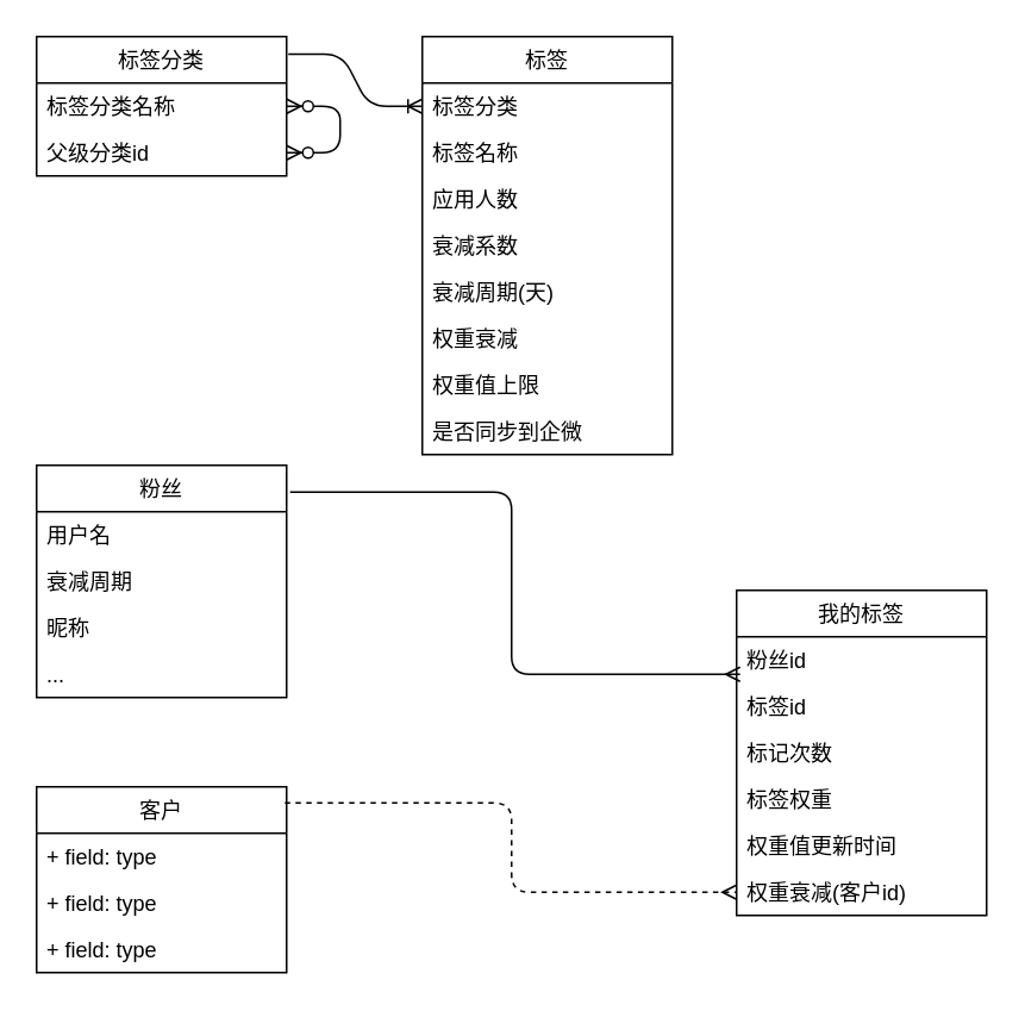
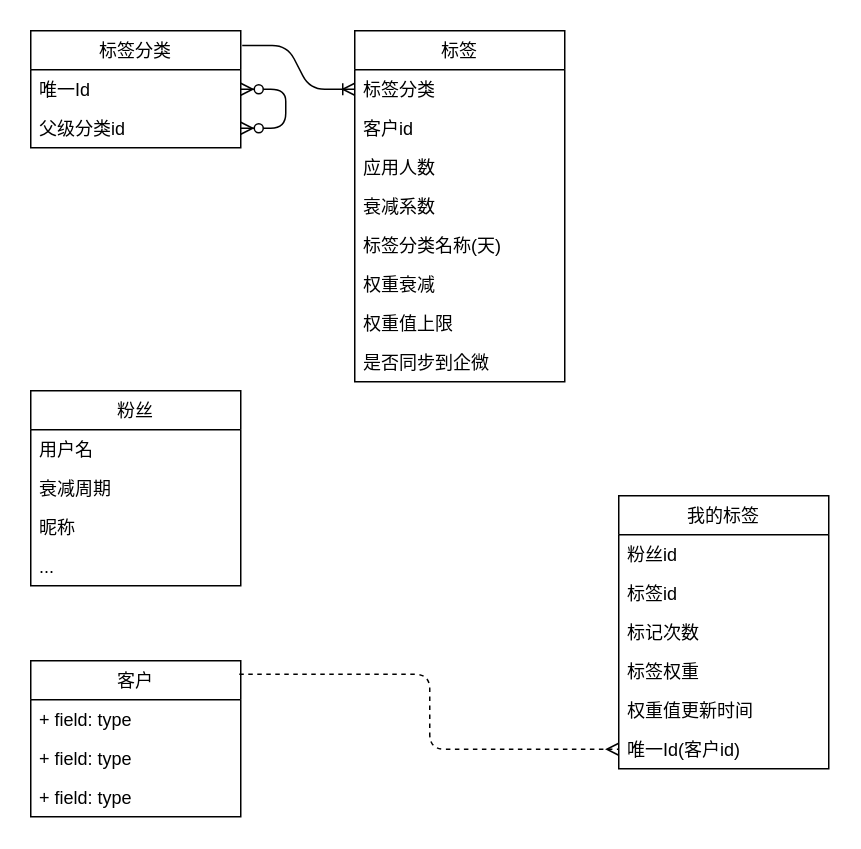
  <mxCell id="0" />
  <mxCell id="1" parent="0" />
  <mxCell id="2" value="标签分类" style="swimlane;fontStyle=0;childLayout=stackLayout;horizontal=1;startSize=26;fillColor=none;horizontalStack=0;resizeParent=1;resizeParentMax=0;resizeLast=0;collapsible=1;marginBottom=0;" vertex="1" parent="1"><mxGeometry width="140" height="78" as="geometry" x="20" y="20" /></mxCell>
- <mxCell id="3" value="标签分类名称" style="text;strokeColor=none;fillColor=none;align=left;verticalAlign=top;spacingLeft=4;spacingRight=4;overflow=hidden;rotatable=0;points=[[0,0.5],[1,0.5]];portConstraint=eastwest;" vertex="1" parent="2"><mxGeometry y="26" width="140" height="26" as="geometry" /></mxCell>
+ <mxCell id="3" value="唯一Id" style="text;strokeColor=none;fillColor=none;align=left;verticalAlign=top;spacingLeft=4;spacingRight=4;overflow=hidden;rotatable=0;points=[[0,0.5],[1,0.5]];portConstraint=eastwest;" vertex="1" parent="2"><mxGeometry y="26" width="140" height="26" as="geometry" /></mxCell>
  <mxCell id="4" value="父级分类id" style="text;strokeColor=none;fillColor=none;align=left;verticalAlign=top;spacingLeft=4;spacingRight=4;overflow=hidden;rotatable=0;points=[[0,0.5],[1,0.5]];portConstraint=eastwest;" vertex="1" parent="2"><mxGeometry y="52" width="140" height="26" as="geometry" /></mxCell>
  <mxCell id="5" value="" style="edgeStyle=entityRelationEdgeStyle;fontSize=12;html=1;endArrow=ERzeroToMany;endFill=1;startArrow=ERzeroToMany;" edge="1" parent="2" source="4" target="2"><mxGeometry width="100" height="100" relative="1" as="geometry"><mxPoint x="-140" y="110" as="sourcePoint" /><mxPoint x="150" y="21" as="targetPoint" /></mxGeometry></mxCell>
  <mxCell id="6" value="标签" style="swimlane;fontStyle=0;childLayout=stackLayout;horizontal=1;startSize=26;fillColor=none;horizontalStack=0;resizeParent=1;resizeParentMax=0;resizeLast=0;collapsible=1;marginBottom=0;" vertex="1" parent="1"><mxGeometry x="236" width="140" height="234" as="geometry" y="20" /></mxCell>
  <mxCell id="7" value="标签分类" style="text;strokeColor=none;fillColor=none;align=left;verticalAlign=top;spacingLeft=4;spacingRight=4;overflow=hidden;rotatable=0;points=[[0,0.5],[1,0.5]];portConstraint=eastwest;" vertex="1" parent="6"><mxGeometry y="26" width="140" height="26" as="geometry" /></mxCell>
- <mxCell id="8" value="标签名称" style="text;strokeColor=none;fillColor=none;align=left;verticalAlign=top;spacingLeft=4;spacingRight=4;overflow=hidden;rotatable=0;points=[[0,0.5],[1,0.5]];portConstraint=eastwest;" vertex="1" parent="6"><mxGeometry y="52" width="140" height="26" as="geometry" /></mxCell>
+ <mxCell id="8" value="客户id" style="text;strokeColor=none;fillColor=none;align=left;verticalAlign=top;spacingLeft=4;spacingRight=4;overflow=hidden;rotatable=0;points=[[0,0.5],[1,0.5]];portConstraint=eastwest;" vertex="1" parent="6"><mxGeometry y="52" width="140" height="26" as="geometry" /></mxCell>
  <mxCell id="9" value="应用人数" style="text;strokeColor=none;fillColor=none;align=left;verticalAlign=top;spacingLeft=4;spacingRight=4;overflow=hidden;rotatable=0;points=[[0,0.5],[1,0.5]];portConstraint=eastwest;" vertex="1" parent="6"><mxGeometry y="78" width="140" height="26" as="geometry" /></mxCell>
  <mxCell id="10" value="衰减系数" style="text;strokeColor=none;fillColor=none;align=left;verticalAlign=top;spacingLeft=4;spacingRight=4;overflow=hidden;rotatable=0;points=[[0,0.5],[1,0.5]];portConstraint=eastwest;" vertex="1" parent="6"><mxGeometry y="104" width="140" height="26" as="geometry" /></mxCell>
- <mxCell id="11" value="衰减周期(天)" style="text;strokeColor=none;fillColor=none;align=left;verticalAlign=top;spacingLeft=4;spacingRight=4;overflow=hidden;rotatable=0;points=[[0,0.5],[1,0.5]];portConstraint=eastwest;" vertex="1" parent="6"><mxGeometry y="130" width="140" height="26" as="geometry" /></mxCell>
+ <mxCell id="11" value="标签分类名称(天)" style="text;strokeColor=none;fillColor=none;align=left;verticalAlign=top;spacingLeft=4;spacingRight=4;overflow=hidden;rotatable=0;points=[[0,0.5],[1,0.5]];portConstraint=eastwest;" vertex="1" parent="6"><mxGeometry y="130" width="140" height="26" as="geometry" /></mxCell>
  <mxCell id="12" value="权重衰减" style="text;strokeColor=none;fillColor=none;align=left;verticalAlign=top;spacingLeft=4;spacingRight=4;overflow=hidden;rotatable=0;points=[[0,0.5],[1,0.5]];portConstraint=eastwest;" vertex="1" parent="6"><mxGeometry y="156" width="140" height="26" as="geometry" /></mxCell>
  <mxCell id="13" value="权重值上限" style="text;strokeColor=none;fillColor=none;align=left;verticalAlign=top;spacingLeft=4;spacingRight=4;overflow=hidden;rotatable=0;points=[[0,0.5],[1,0.5]];portConstraint=eastwest;" vertex="1" parent="6"><mxGeometry y="182" width="140" height="26" as="geometry" /></mxCell>
  <mxCell id="14" value="是否同步到企微" style="text;strokeColor=none;fillColor=none;align=left;verticalAlign=top;spacingLeft=4;spacingRight=4;overflow=hidden;rotatable=0;points=[[0,0.5],[1,0.5]];portConstraint=eastwest;" vertex="1" parent="6"><mxGeometry y="208" width="140" height="26" as="geometry" /></mxCell>
  <mxCell id="15" value="" style="edgeStyle=entityRelationEdgeStyle;fontSize=12;html=1;endArrow=ERoneToMany;exitX=1.007;exitY=0.125;exitDx=0;exitDy=0;exitPerimeter=0;entryX=0;entryY=0.5;entryDx=0;entryDy=0;" edge="1" parent="1" source="2" target="7"><mxGeometry width="100" height="100" relative="1" as="geometry"><mxPoint x="390" y="270" as="sourcePoint" /><mxPoint x="490" y="170" as="targetPoint" /></mxGeometry></mxCell>
  <mxCell id="16" value="我的标签" style="swimlane;fontStyle=0;childLayout=stackLayout;horizontal=1;startSize=26;fillColor=none;horizontalStack=0;resizeParent=1;resizeParentMax=0;resizeLast=0;collapsible=1;marginBottom=0;" vertex="1" parent="1"><mxGeometry x="412" y="330" width="140" height="182" as="geometry" /></mxCell>
  <mxCell id="17" value="粉丝id" style="text;strokeColor=none;fillColor=none;align=left;verticalAlign=top;spacingLeft=4;spacingRight=4;overflow=hidden;rotatable=0;points=[[0,0.5],[1,0.5]];portConstraint=eastwest;" vertex="1" parent="16"><mxGeometry y="26" width="140" height="26" as="geometry" /></mxCell>
  <mxCell id="18" value="标签id" style="text;strokeColor=none;fillColor=none;align=left;verticalAlign=top;spacingLeft=4;spacingRight=4;overflow=hidden;rotatable=0;points=[[0,0.5],[1,0.5]];portConstraint=eastwest;" vertex="1" parent="16"><mxGeometry y="52" width="140" height="26" as="geometry" /></mxCell>
  <mxCell id="19" value="标记次数" style="text;strokeColor=none;fillColor=none;align=left;verticalAlign=top;spacingLeft=4;spacingRight=4;overflow=hidden;rotatable=0;points=[[0,0.5],[1,0.5]];portConstraint=eastwest;" vertex="1" parent="16"><mxGeometry y="78" width="140" height="26" as="geometry" /></mxCell>
  <mxCell id="20" value="标签权重" style="text;strokeColor=none;fillColor=none;align=left;verticalAlign=top;spacingLeft=4;spacingRight=4;overflow=hidden;rotatable=0;points=[[0,0.5],[1,0.5]];portConstraint=eastwest;" vertex="1" parent="16"><mxGeometry y="104" width="140" height="26" as="geometry" /></mxCell>
  <mxCell id="21" value="权重值更新时间" style="text;strokeColor=none;fillColor=none;align=left;verticalAlign=top;spacingLeft=4;spacingRight=4;overflow=hidden;rotatable=0;points=[[0,0.5],[1,0.5]];portConstraint=eastwest;" vertex="1" parent="16"><mxGeometry y="130" width="140" height="26" as="geometry" /></mxCell>
- <mxCell id="22" value="权重衰减(客户id)" style="text;strokeColor=none;fillColor=none;align=left;verticalAlign=top;spacingLeft=4;spacingRight=4;overflow=hidden;rotatable=0;points=[[0,0.5],[1,0.5]];portConstraint=eastwest;" vertex="1" parent="16"><mxGeometry y="156" width="140" height="26" as="geometry" /></mxCell>
+ <mxCell id="22" value="唯一Id(客户id)" style="text;strokeColor=none;fillColor=none;align=left;verticalAlign=top;spacingLeft=4;spacingRight=4;overflow=hidden;rotatable=0;points=[[0,0.5],[1,0.5]];portConstraint=eastwest;" vertex="1" parent="16"><mxGeometry y="156" width="140" height="26" as="geometry" /></mxCell>
  <mxCell id="23" value="粉丝" style="swimlane;fontStyle=0;childLayout=stackLayout;horizontal=1;startSize=26;fillColor=none;horizontalStack=0;resizeParent=1;resizeParentMax=0;resizeLast=0;collapsible=1;marginBottom=0;" vertex="1" parent="1"><mxGeometry y="260" width="140" height="130" as="geometry" x="20" /></mxCell>
  <mxCell id="24" value="用户名" style="text;strokeColor=none;fillColor=none;align=left;verticalAlign=top;spacingLeft=4;spacingRight=4;overflow=hidden;rotatable=0;points=[[0,0.5],[1,0.5]];portConstraint=eastwest;" vertex="1" parent="23"><mxGeometry y="26" width="140" height="26" as="geometry" /></mxCell>
  <mxCell id="25" value="衰减周期" style="text;strokeColor=none;fillColor=none;align=left;verticalAlign=top;spacingLeft=4;spacingRight=4;overflow=hidden;rotatable=0;points=[[0,0.5],[1,0.5]];portConstraint=eastwest;" vertex="1" parent="23"><mxGeometry y="52" width="140" height="26" as="geometry" /></mxCell>
  <mxCell id="26" value="昵称" style="text;strokeColor=none;fillColor=none;align=left;verticalAlign=top;spacingLeft=4;spacingRight=4;overflow=hidden;rotatable=0;points=[[0,0.5],[1,0.5]];portConstraint=eastwest;" vertex="1" parent="23"><mxGeometry y="78" width="140" height="26" as="geometry" /></mxCell>
  <mxCell id="27" value="..." style="text;strokeColor=none;fillColor=none;align=left;verticalAlign=top;spacingLeft=4;spacingRight=4;overflow=hidden;rotatable=0;points=[[0,0.5],[1,0.5]];portConstraint=eastwest;" vertex="1" parent="23"><mxGeometry y="104" width="140" height="26" as="geometry" /></mxCell>
  <mxCell id="28" value="客户" style="swimlane;fontStyle=0;childLayout=stackLayout;horizontal=1;startSize=26;fillColor=none;horizontalStack=0;resizeParent=1;resizeParentMax=0;resizeLast=0;collapsible=1;marginBottom=0;" vertex="1" parent="1"><mxGeometry y="440" width="140" height="104" as="geometry" x="20" /></mxCell>
  <mxCell id="29" value="+ field: type" style="text;strokeColor=none;fillColor=none;align=left;verticalAlign=top;spacingLeft=4;spacingRight=4;overflow=hidden;rotatable=0;points=[[0,0.5],[1,0.5]];portConstraint=eastwest;" vertex="1" parent="28"><mxGeometry y="26" width="140" height="26" as="geometry" /></mxCell>
  <mxCell id="30" value="+ field: type" style="text;strokeColor=none;fillColor=none;align=left;verticalAlign=top;spacingLeft=4;spacingRight=4;overflow=hidden;rotatable=0;points=[[0,0.5],[1,0.5]];portConstraint=eastwest;" vertex="1" parent="28"><mxGeometry y="52" width="140" height="26" as="geometry" /></mxCell>
  <mxCell id="31" value="+ field: type" style="text;strokeColor=none;fillColor=none;align=left;verticalAlign=top;spacingLeft=4;spacingRight=4;overflow=hidden;rotatable=0;points=[[0,0.5],[1,0.5]];portConstraint=eastwest;" vertex="1" parent="28"><mxGeometry y="78" width="140" height="26" as="geometry" /></mxCell>
- <mxCell id="32" value="" style="fontSize=12;html=1;endArrow=ERmany;exitX=1.014;exitY=0.115;exitDx=0;exitDy=0;exitPerimeter=0;entryX=0.014;entryY=0.808;entryDx=0;entryDy=0;entryPerimeter=0;edgeStyle=orthogonalEdgeStyle;" edge="1" parent="1" source="23" target="17"><mxGeometry width="100" height="100" relative="1" as="geometry"><mxPoint x="300" y="520" as="sourcePoint" /><mxPoint x="250" y="440" as="targetPoint" /></mxGeometry></mxCell>
  <mxCell id="33" value="" style="edgeStyle=orthogonalEdgeStyle;fontSize=12;html=1;endArrow=ERmany;exitX=0.993;exitY=0.087;exitDx=0;exitDy=0;exitPerimeter=0;dashed=1;" edge="1" parent="1" source="28" target="22"><mxGeometry width="100" height="100" relative="1" as="geometry"><mxPoint x="400" y="530" as="sourcePoint" /><mxPoint x="360" y="560" as="targetPoint" /></mxGeometry></mxCell>
